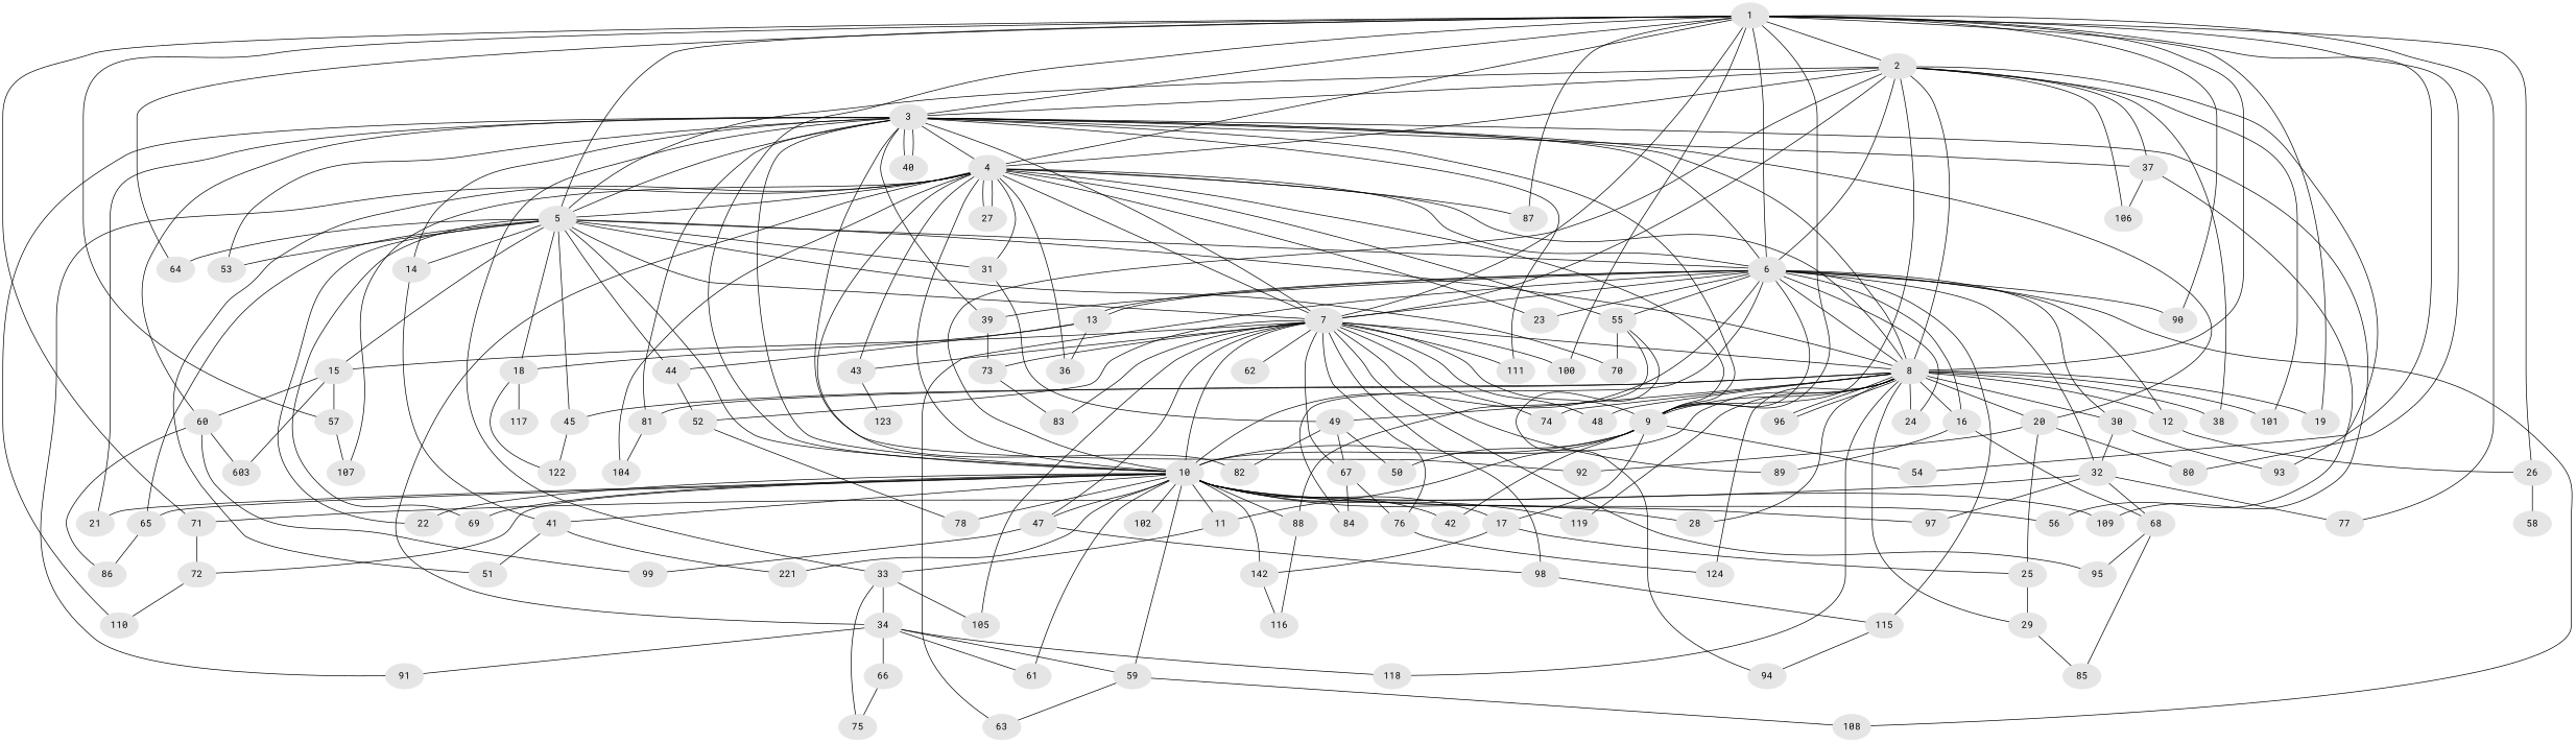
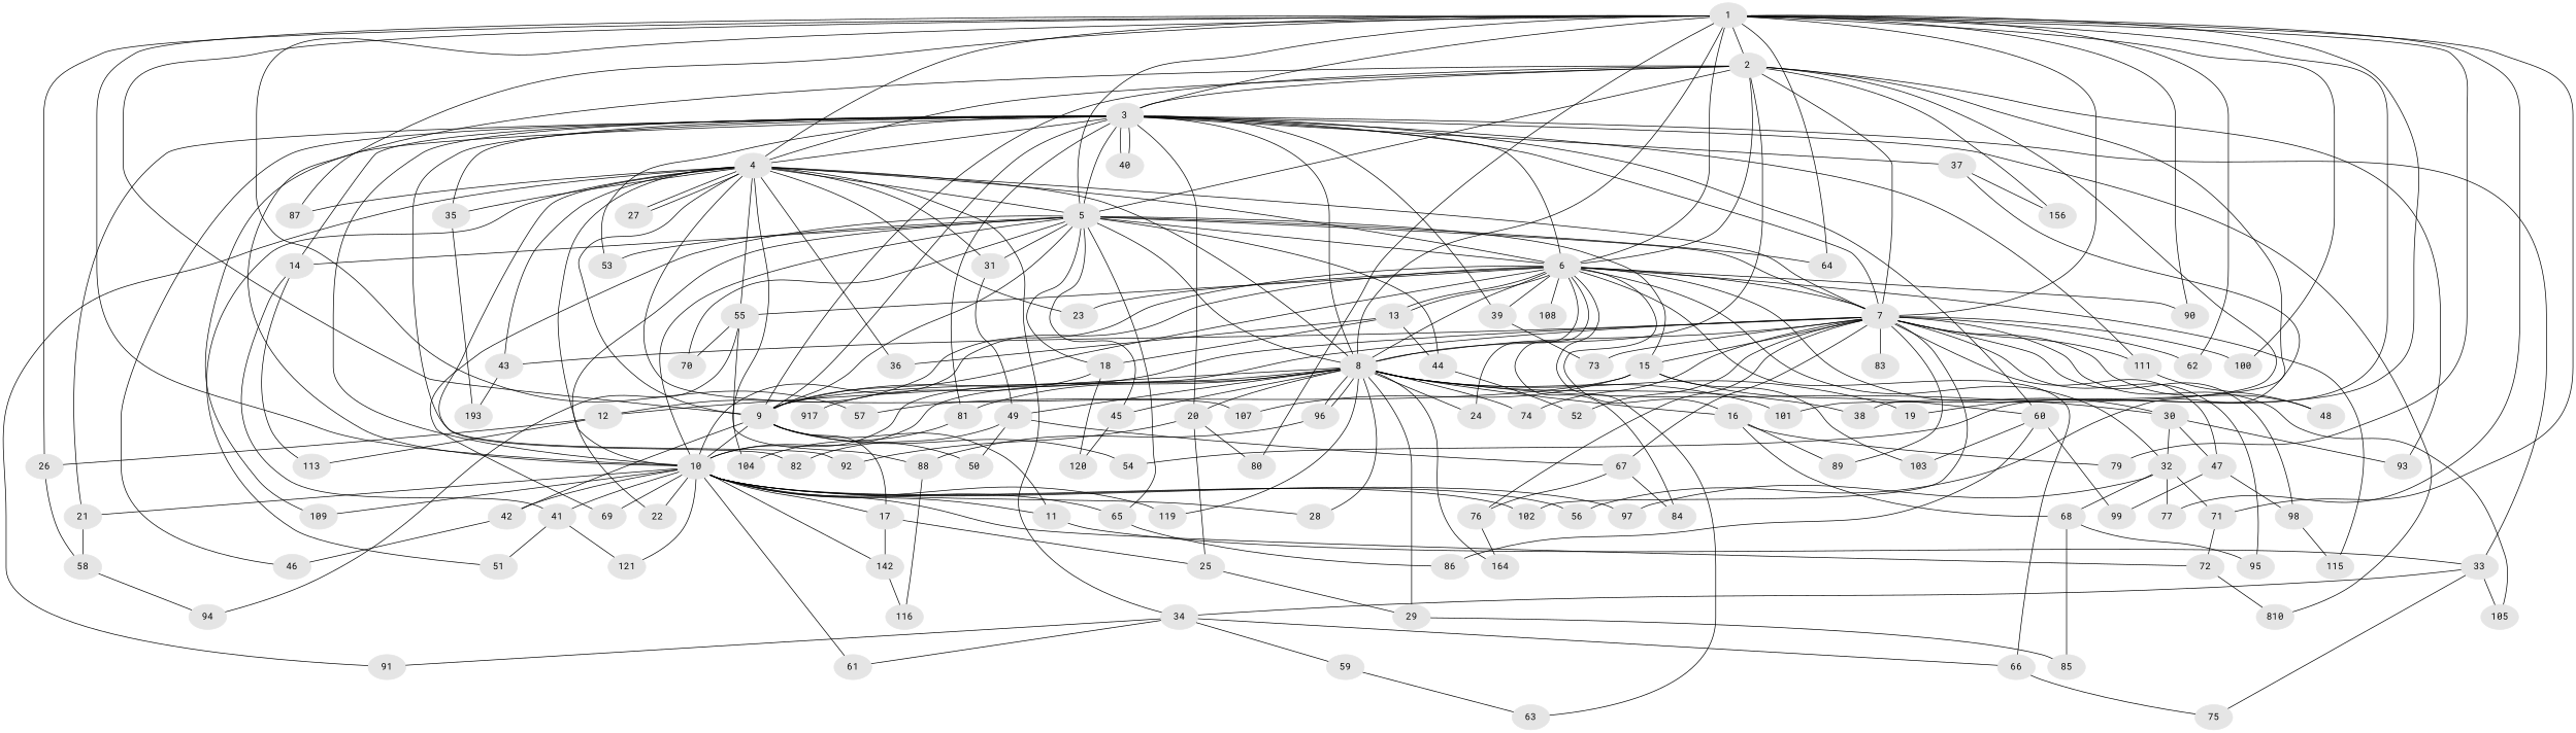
  graph {
    fontname="Roboto Mono"
    node [color=gray90 fontname="Roboto Mono" style=filled]
    edge [fontname="Roboto Mono"]
    1
    2
    3
    4
    5
    6
    7
    8
    9
    10
    19
    26
    54
    57
    62
    64
    71
    77
+   79
    80
    87
    90
    100
    37
    38
    93
    101
-   106
+   106 [label=156]
    14
    20
    21
    33
+   35
    39
    40
+   46
    53
    60
    81
    92
    109
-   110
+   110 [label=810]
    111
    23
    27
    31
    34
    36
    43
    51
    55
    82
    91
    104
    107
    15
    18
    22
    44
    45
    65
    69
    70
    12
    13
    16
    24
    30
    32
    63
    66
    84
    108
    115
    47
    48
    52
    67
    73
    74
    76
    83
    89
    95
    98
    102
    105
    28
    29
    49
    96
-   118
    119
-   124
+   124 [label=164]
    11
    17
    42
    50
    41
    56
    59
    61
    72
-   78
    88
    97
    n107 [label=142]
-   121 [label=221]
+   121
    58
+   113
    25
    75
-   123
-   103 [label=603]
+   123 [label=193]
+   103
    99
    86
    94
-   117
-   120 [label=122]
+   117 [label=917]
+   120
    68
    85
    116
    1 -- 2
    1 -- 3
    1 -- 4
    1 -- 5
    1 -- 6
    1 -- 7
    1 -- 8
    1 -- 9
    1 -- 10
    1 -- 19
    1 -- 26
    1 -- 54
    1 -- 57
+   1 -- 62
    1 -- 64
    1 -- 71
    1 -- 77
+   1 -- 79
    1 -- 80
    1 -- 87
    1 -- 90
    1 -- 100
    2 -- 3
    2 -- 4
    2 -- 5
    2 -- 6
    2 -- 7
    2 -- 8
    2 -- 9
    2 -- 10
-   2 -- 37
    2 -- 38
    2 -- 93
    2 -- 101
    2 -- 106
    3 -- 4
    3 -- 5
    3 -- 6
    3 -- 7
    3 -- 8
    3 -- 9
    3 -- 10
    3 -- 37
    3 -- 14
    3 -- 20
    3 -- 21
    3 -- 33
+   3 -- 35
    3 -- 39
    3 -- 40
    3 -- 40
+   3 -- 46
    3 -- 53
    3 -- 60
    3 -- 81
    3 -- 92
    3 -- 109
    3 -- 110
    3 -- 111
    4 -- 5
    4 -- 6
    4 -- 7
    4 -- 8
    4 -- 9
    4 -- 10
    4 -- 87
+   4 -- 35
    4 -- 23
    4 -- 27
    4 -- 27
    4 -- 31
    4 -- 34
    4 -- 36
    4 -- 43
    4 -- 51
    4 -- 55
    4 -- 82
    4 -- 91
    4 -- 104
    4 -- 107
    5 -- 6
    5 -- 7
    5 -- 8
+   5 -- 9
    5 -- 10
    5 -- 64
    5 -- 14
    5 -- 53
    5 -- 31
    5 -- 15
    5 -- 18
    5 -- 22
    5 -- 44
    5 -- 45
    5 -- 65
    5 -- 69
    5 -- 70
    6 -- 7
    6 -- 8
    6 -- 9
    6 -- 10
    6 -- 90
    6 -- 39
    6 -- 23
    6 -- 55
    6 -- 12
    6 -- 13
    6 -- 13
    6 -- 16
    6 -- 24
    6 -- 30
    6 -- 32
    6 -- 63
+   6 -- 66
    6 -- 84
    6 -- 108
    6 -- 115
    7 -- 8
    7 -- 9
    7 -- 10
    7 -- 62
    7 -- 100
    7 -- 111
    7 -- 43
    7 -- 15
    7 -- 47
    7 -- 48
    7 -- 52
    7 -- 67
    7 -- 73
    7 -- 74
    7 -- 76
    7 -- 83
    7 -- 89
    7 -- 95
    7 -- 98
+   7 -- 102
    7 -- 105
    8 -- 9
    8 -- 10
    8 -- 19
    8 -- 38
    8 -- 101
    8 -- 20
    8 -- 81
    8 -- 45
    8 -- 12
    8 -- 16
    8 -- 24
    8 -- 30
-   8 -- 48
+   111 -- 48
    8 -- 74
    8 -- 28
    8 -- 29
    8 -- 49
    8 -- 96
    8 -- 96
-   8 -- 118
    8 -- 119
    8 -- 124
    9 -- 10
    9 -- 54
    9 -- 11
    9 -- 17
    9 -- 42
    9 -- 50
    10 -- 21
    10 -- 109
    10 -- 22
    10 -- 65
    10 -- 69
-   10 -- 47
+   30 -- 47
    10 -- 102
    10 -- 28
    10 -- 119
    10 -- 11
    10 -- 17
    10 -- 42
    10 -- 41
    10 -- 56
-   10 -- 59
    10 -- 61
    10 -- 72
-   10 -- 78
-   10 -- 88
+   96 -- 88
    10 -- 97
    10 -- n107
    10 -- 121
    26 -- 58
    71 -- 72
    37 -- 106
    37 -- 56
    14 -- 41
+   14 -- 113
    20 -- 80
    20 -- 92
    20 -- 25
+   21 -- 58
    33 -- 34
    33 -- 105
    33 -- 75
+   35 -- 123
    39 -- 73
    60 -- 103
    60 -- 99
    60 -- 86
    81 -- 104
    31 -- 49
    34 -- 91
    34 -- 66
-   34 -- 118
    34 -- 59
    34 -- 61
    43 -- 123
    55 -- 70
    55 -- 88
    55 -- 94
    15 -- 57
    15 -- 60
-   57 -- 107
+   15 -- 107
    15 -- 103
    18 -- 117
    18 -- 120
    44 -- 52
    45 -- 120
    65 -- 86
    12 -- 26
+   12 -- 113
    13 -- 36
    13 -- 18
    13 -- 44
+   16 -- 79
    16 -- 89
    16 -- 68
    30 -- 93
    30 -- 32
    32 -- 71
    32 -- 77
    32 -- 97
    32 -- 68
    66 -- 75
    47 -- 98
    47 -- 99
-   52 -- 78
    67 -- 84
    67 -- 76
-   73 -- 83
    76 -- 124
    98 -- 115
    29 -- 85
    49 -- 82
    49 -- 67
    49 -- 50
    11 -- 33
    17 -- n107
    17 -- 25
+   42 -- 46
    41 -- 51
    41 -- 121
    59 -- 63
-   59 -- 108
    72 -- 110
    88 -- 116
    n107 -- 116
-   115 -- 94
+   58 -- 94
    25 -- 29
    68 -- 95
    68 -- 85
  }
